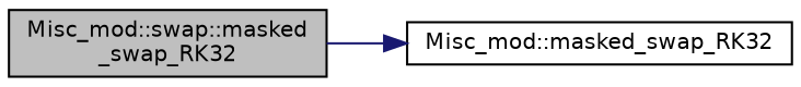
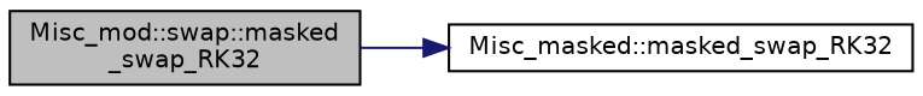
  digraph {
    rankdir=LR
    node [color=black fontname=Helvetica fontsize=10 shape=record style=filled]
    n1 [fillcolor=grey75 fontcolor=black height=0.2 label="Misc_mod::swap::masked\l_swap_RK32" width=0.4]
-   n2 [fillcolor=white height=0.2 label="Misc_mod::masked_swap_RK32" width=0.4]
+   n2 [fillcolor=white height=0.2 label="Misc_masked::masked_swap_RK32" width=0.4]
    n1 -> n2 [color=midnightblue fontname=Helvetica fontsize=10 labelfontname=Helvetica labelfontsize=10 style=solid]
  }
